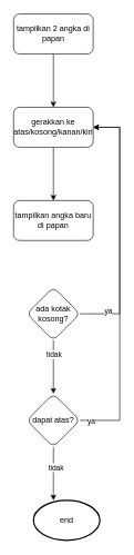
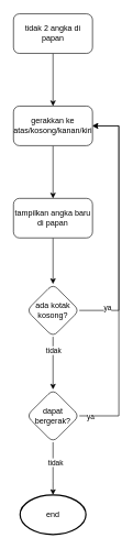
  <mxCell id="0" />
  <mxCell id="1" parent="0" />
  <mxCell id="2" value="" style="edgeStyle=orthogonalEdgeStyle;rounded=0;orthogonalLoop=1;jettySize=auto;html=1;" edge="1" parent="1" source="3" target="5"><mxGeometry relative="1" as="geometry" /></mxCell>
- <mxCell id="3" value="tampilkan 2 angka di papan" style="rounded=1;whiteSpace=wrap;html=1;" vertex="1" parent="1"><mxGeometry x="20" y="20" width="120" height="60" as="geometry" /></mxCell>
+ <mxCell id="3" value="tidak 2 angka di papan" style="rounded=1;whiteSpace=wrap;html=1;" vertex="1" parent="1"><mxGeometry x="20" y="20" width="120" height="60" as="geometry" /></mxCell>
  <mxCell id="4" value="" style="edgeStyle=orthogonalEdgeStyle;rounded=0;orthogonalLoop=1;jettySize=auto;html=1;" edge="1" parent="1" source="5" target="7"><mxGeometry relative="1" as="geometry" /></mxCell>
  <mxCell id="5" value="gerakkan ke atas/kosong/kanan/kiri" style="whiteSpace=wrap;html=1;rounded=1;" vertex="1" parent="1"><mxGeometry x="20" y="160" width="120" height="60" as="geometry" /></mxCell>
+ <mxCell id="6" value="" style="edgeStyle=orthogonalEdgeStyle;rounded=0;orthogonalLoop=1;jettySize=auto;html=1;" edge="1" parent="1" source="7" target="12"><mxGeometry relative="1" as="geometry" /></mxCell>
  <mxCell id="7" value="tampilkan angka baru di papan" style="whiteSpace=wrap;html=1;rounded=1;" vertex="1" parent="1"><mxGeometry x="20" y="300" width="120" height="60" as="geometry" /></mxCell>
  <mxCell id="8" value="" style="edgeStyle=orthogonalEdgeStyle;rounded=0;orthogonalLoop=1;jettySize=auto;html=1;" edge="1" parent="1" source="12" target="17"><mxGeometry relative="1" as="geometry" /></mxCell>
  <mxCell id="9" value="tidak" style="edgeLabel;html=1;align=center;verticalAlign=middle;resizable=0;points=[];" vertex="1" connectable="0" parent="8"><mxGeometry x="-0.77" y="1" relative="1" as="geometry"><mxPoint x="-1" y="11" as="offset" /></mxGeometry></mxCell>
  <mxCell id="10" style="edgeStyle=orthogonalEdgeStyle;rounded=0;orthogonalLoop=1;jettySize=auto;html=1;exitX=1;exitY=0.5;exitDx=0;exitDy=0;entryX=1;entryY=0.5;entryDx=0;entryDy=0;" edge="1" parent="1" source="12" target="5"><mxGeometry relative="1" as="geometry"><Array as="points"><mxPoint x="180" y="470" /><mxPoint x="180" y="190" /></Array></mxGeometry></mxCell>
  <mxCell id="11" value="ya" style="edgeLabel;html=1;align=center;verticalAlign=middle;resizable=0;points=[];" vertex="1" connectable="0" parent="10"><mxGeometry x="-0.781" y="4" relative="1" as="geometry"><mxPoint as="offset" /></mxGeometry></mxCell>
  <mxCell id="12" value="ada kotak kosong?" style="rhombus;whiteSpace=wrap;html=1;rounded=1;" vertex="1" parent="1"><mxGeometry x="40" y="430" width="80" height="80" as="geometry" /></mxCell>
  <mxCell id="13" value="" style="edgeStyle=orthogonalEdgeStyle;rounded=0;orthogonalLoop=1;jettySize=auto;html=1;" edge="1" parent="1" source="17" target="18"><mxGeometry relative="1" as="geometry"><Array as="points"><mxPoint x="80" y="730" /><mxPoint x="80" y="730" /></Array></mxGeometry></mxCell>
  <mxCell id="14" value="tidak" style="edgeLabel;html=1;align=center;verticalAlign=middle;resizable=0;points=[];" vertex="1" connectable="0" parent="13"><mxGeometry x="-0.245" y="3" relative="1" as="geometry"><mxPoint as="offset" /></mxGeometry></mxCell>
  <mxCell id="15" style="edgeStyle=orthogonalEdgeStyle;rounded=0;orthogonalLoop=1;jettySize=auto;html=1;exitX=1;exitY=0.5;exitDx=0;exitDy=0;entryX=1;entryY=0.5;entryDx=0;entryDy=0;" edge="1" parent="1" source="17" target="5"><mxGeometry relative="1" as="geometry"><Array as="points"><mxPoint x="180" y="630" /><mxPoint x="180" y="190" /></Array></mxGeometry></mxCell>
  <mxCell id="16" value="ya" style="edgeLabel;html=1;align=center;verticalAlign=middle;resizable=0;points=[];" vertex="1" connectable="0" parent="15"><mxGeometry x="-0.939" relative="1" as="geometry"><mxPoint as="offset" /></mxGeometry></mxCell>
- <mxCell id="17" value="dapat atas?" style="rhombus;whiteSpace=wrap;html=1;rounded=1;" vertex="1" parent="1"><mxGeometry x="40" y="590" width="80" height="80" as="geometry" /></mxCell>
- <mxCell id="18" value="end" style="strokeWidth=2;html=1;shape=mxgraph.flowchart.start_1;whiteSpace=wrap;" vertex="1" parent="1"><mxGeometry x="50" y="750" width="100" height="60" as="geometry" /></mxCell>
+ <mxCell id="17" value="dapat bergerak?" style="rhombus;whiteSpace=wrap;html=1;rounded=1;" vertex="1" parent="1"><mxGeometry x="40" y="590" width="80" height="80" as="geometry" /></mxCell>
+ <mxCell id="18" value="end" style="strokeWidth=2;html=1;shape=mxgraph.flowchart.start_1;whiteSpace=wrap;" vertex="1" parent="1"><mxGeometry x="30" y="750" width="100" height="60" as="geometry" /></mxCell>
